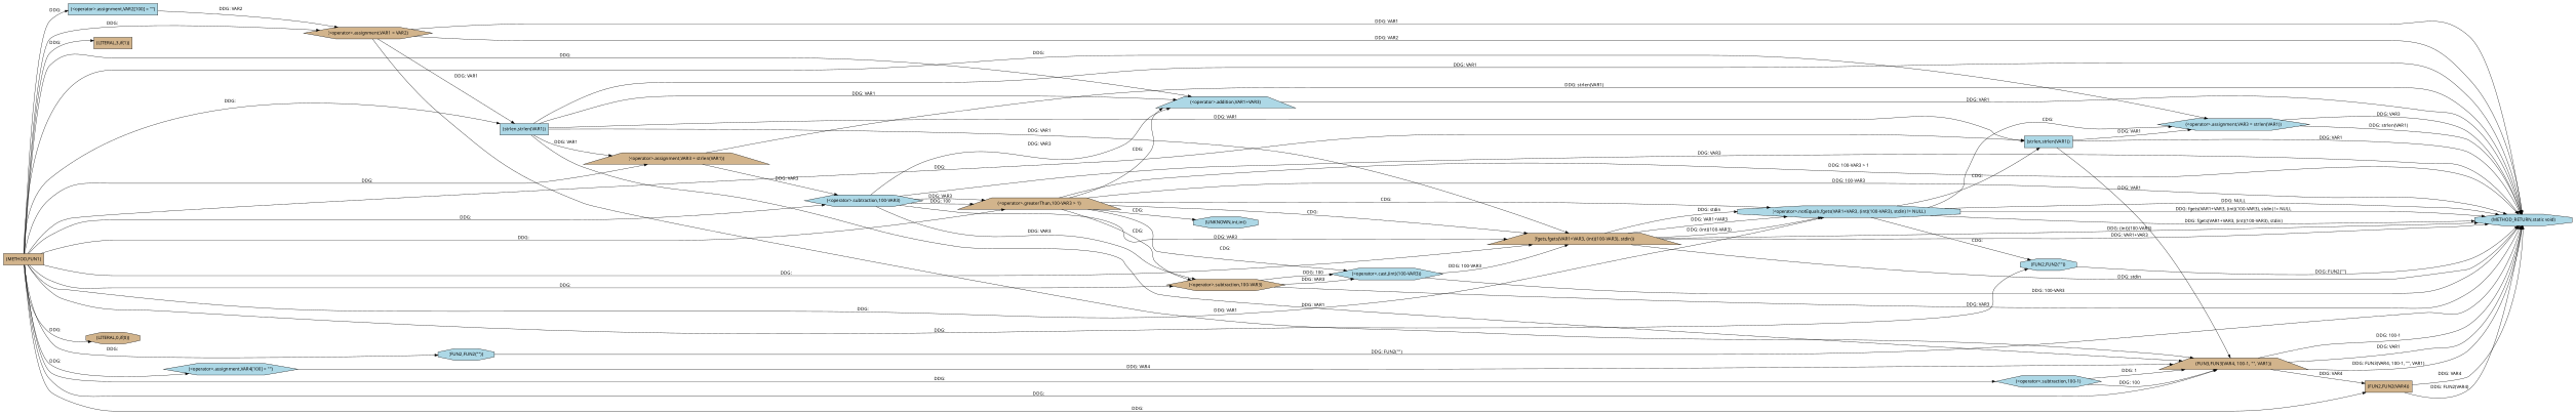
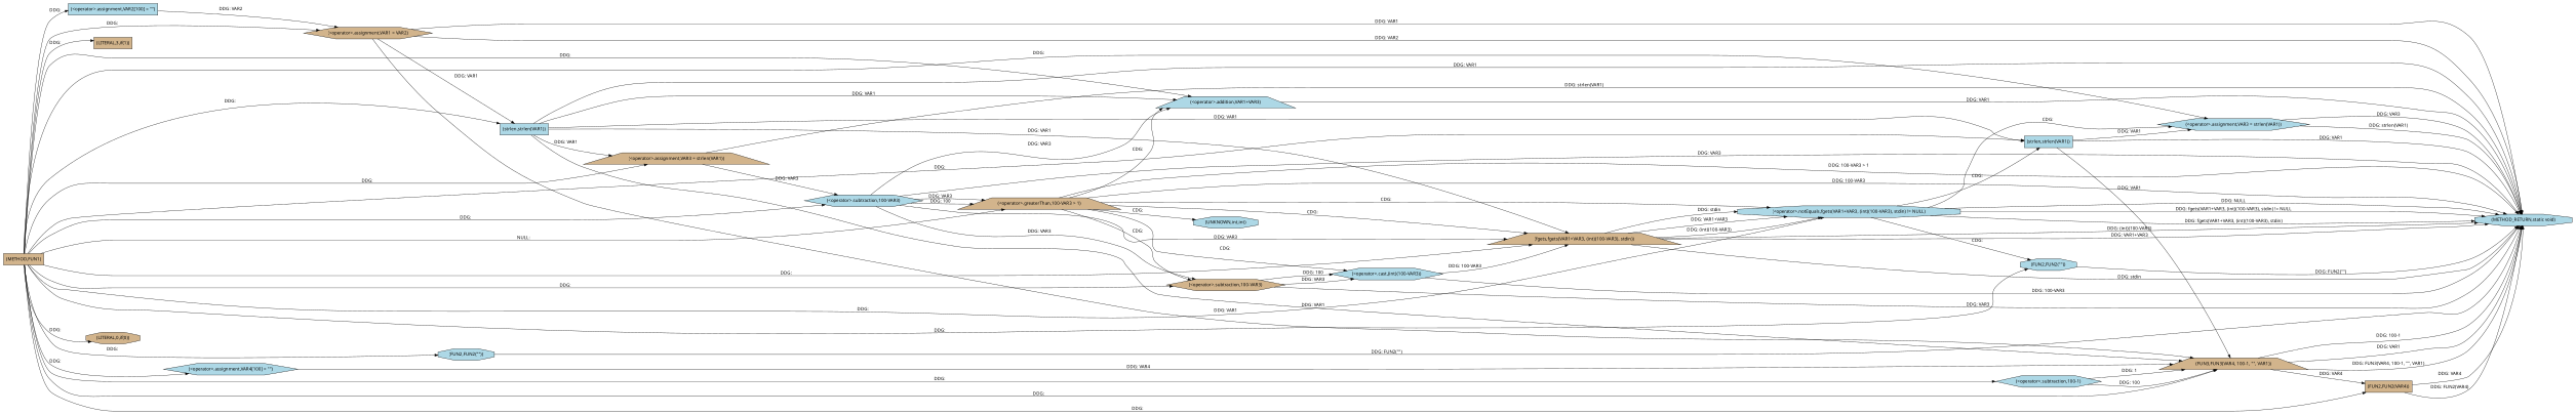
  digraph {
    fontname="Noto Sans"
    rankdir=LR
    node [fillcolor=lightblue fontname="Noto Sans" shape=hexagon style=filled]
    edge [fontname="Noto Sans"]
    n1 [fillcolor=tan label="(METHOD,FUN1)" shape=box]
    n2 [label="(<operator>.assignment,VAR2[100] = \"\")" shape=box]
    n3 [fillcolor=tan label="(<operator>.assignment,VAR1 = VAR2)"]
    n4 [fillcolor=tan label="(LITERAL,3,if(1))" shape=box]
    n5 [fillcolor=tan label="(<operator>.assignment,VAR3 = strlen(VAR1))" shape=trapezium]
    n6 [label="(strlen,strlen(VAR1))" shape=box]
    n7 [fillcolor=tan label="(<operator>.greaterThan,100-VAR3 > 1)" shape=trapezium]
    n8 [label="(<operator>.subtraction,100-VAR3)"]
    n9 [label="(<operator>.notEquals,fgets(VAR1+VAR3, (int)(100-VAR3), stdin) != NULL)" shape=octagon]
    n10 [fillcolor=tan label="(fgets,fgets(VAR1+VAR3, (int)(100-VAR3), stdin))" shape=trapezium]
    n11 [label="(<operator>.addition,VAR1+VAR3)" shape=trapezium]
    n12 [fillcolor=tan label="(<operator>.subtraction,100-VAR3)"]
    n13 [label="(<operator>.assignment,VAR3 = strlen(VAR1))"]
    n14 [label="(strlen,strlen(VAR1))" shape=box]
    n15 [label="(FUN2,FUN2(\"\"))" shape=octagon]
    n16 [fillcolor=tan label="(LITERAL,0,if(0))" shape=octagon]
    n17 [label="(FUN2,FUN2(\"\"))" shape=octagon]
    n18 [label="(<operator>.assignment,VAR4[100] = \"\")"]
    n19 [fillcolor=tan label="(FUN3,FUN3(VAR4, 100-1, \"\", VAR1))" shape=trapezium]
    n20 [label="(<operator>.subtraction,100-1)"]
    n21 [fillcolor=tan label="(FUN2,FUN2(VAR4))" shape=box]
    n22 [label="(METHOD_RETURN,static void)" shape=octagon]
    n23 [label="(<operator>.cast,(int)(100-VAR3))"]
    n24 [label="(UNKNOWN,int,int)" shape=octagon]
    n1 -> n2 [label="DDG: "]
    n1 -> n3 [label="DDG: "]
    n1 -> n4 [label="DDG: "]
    n1 -> n5 [label="DDG: "]
    n1 -> n6 [label="DDG: "]
-   n1 -> n7 [label="DDG: "]
+   n1 -> n7 [label="NULL: "]
    n1 -> n8 [label="DDG: "]
    n1 -> n9 [label="DDG: "]
    n1 -> n10 [label="DDG: "]
    n1 -> n11 [label="DDG: "]
    n1 -> n12 [label="DDG: "]
    n1 -> n13 [label="DDG: "]
    n1 -> n14 [label="DDG: "]
    n1 -> n15 [label="DDG: "]
    n1 -> n16 [label="DDG: "]
    n1 -> n17 [label="DDG: "]
    n1 -> n18 [label="DDG: "]
    n1 -> n19 [label="DDG: "]
    n1 -> n20 [label="DDG: "]
    n1 -> n21 [label="DDG: "]
    n2 -> n3 [label="DDG: VAR2"]
    n3 -> n6 [label="DDG: VAR1"]
    n3 -> n19 [label="DDG: VAR1"]
    n3 -> n22 [label="DDG: VAR1"]
    n3 -> n22 [label="DDG: VAR2"]
    n5 -> n8 [label="DDG: VAR3"]
    n5 -> n22 [label="DDG: strlen(VAR1)"]
    n6 -> n5 [label="DDG: VAR1"]
    n6 -> n10 [label="DDG: VAR1"]
    n6 -> n11 [label="DDG: VAR1"]
    n6 -> n14 [label="DDG: VAR1"]
    n6 -> n19 [label="DDG: VAR1"]
    n6 -> n22 [label="DDG: VAR1"]
    n7 -> n9 [label="CDG: "]
    n7 -> n10 [label="CDG: "]
    n7 -> n11 [label="CDG: "]
    n7 -> n12 [label="CDG: "]
    n7 -> n22 [label="DDG: 100-VAR3 > 1"]
    n7 -> n22 [label="DDG: 100-VAR3"]
    n7 -> n23 [label="CDG: "]
    n7 -> n24 [label="CDG: "]
    n8 -> n7 [label="DDG: 100"]
    n8 -> n7 [label="DDG: VAR3"]
    n8 -> n10 [label="DDG: VAR3"]
    n8 -> n11 [label="DDG: VAR3"]
    n8 -> n12 [label="DDG: VAR3"]
    n8 -> n22 [label="DDG: VAR3"]
    n9 -> n13 [label="CDG: "]
    n9 -> n14 [label="CDG: "]
    n9 -> n15 [label="CDG: "]
    n9 -> n22 [label="DDG: fgets(VAR1+VAR3, (int)(100-VAR3), stdin) != NULL"]
    n9 -> n22 [label="DDG: fgets(VAR1+VAR3, (int)(100-VAR3), stdin)"]
    n9 -> n22 [label="DDG: NULL"]
    n10 -> n9 [label="DDG: VAR1+VAR3"]
    n10 -> n9 [label="DDG: (int)(100-VAR3)"]
    n10 -> n9 [label="DDG: stdin"]
    n10 -> n22 [label="DDG: (int)(100-VAR3)"]
    n10 -> n22 [label="DDG: VAR1+VAR3"]
    n10 -> n22 [label="DDG: stdin"]
    n11 -> n22 [label="DDG: VAR1"]
    n12 -> n22 [label="DDG: VAR3"]
    n12 -> n23 [label="DDG: 100"]
    n12 -> n23 [label="DDG: VAR3"]
    n13 -> n22 [label="DDG: strlen(VAR1)"]
    n13 -> n22 [label="DDG: VAR3"]
    n14 -> n13 [label="DDG: VAR1"]
    n14 -> n19 [label="DDG: VAR1"]
    n14 -> n22 [label="DDG: VAR1"]
    n15 -> n22 [label="DDG: FUN2(\"\")"]
    n17 -> n22 [label="DDG: FUN2(\"\")"]
    n18 -> n19 [label="DDG: VAR4"]
    n19 -> n21 [label="DDG: VAR4"]
    n19 -> n22 [label="DDG: 100-1"]
    n19 -> n22 [label="DDG: VAR1"]
    n19 -> n22 [label="DDG: FUN3(VAR4, 100-1, \"\", VAR1)"]
    n20 -> n19 [label="DDG: 100"]
    n20 -> n19 [label="DDG: 1"]
    n21 -> n22 [label="DDG: VAR4"]
    n21 -> n22 [label="DDG: FUN2(VAR4)"]
    n23 -> n10 [label="DDG: 100-VAR3"]
    n23 -> n22 [label="DDG: 100-VAR3"]
  }
